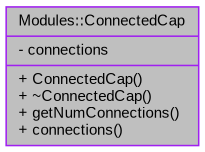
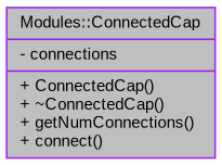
  digraph {
    fontname="Liberation Sans"
-   n1 [color=purple fillcolor=grey75 fontcolor=black fontname="Liberation Sans" fontsize=10 height=0.2 label="{Modules::ConnectedCap\n|- connections\l|+ ConnectedCap()\l+ ~ConnectedCap()\l+ getNumConnections()\l+ connections()\l}" shape=record style=filled width=0.4]
+   n1 [color=purple fillcolor=grey75 fontcolor=black fontname="Liberation Sans" fontsize=10 height=0.2 label="{Modules::ConnectedCap\n|- connections\l|+ ConnectedCap()\l+ ~ConnectedCap()\l+ getNumConnections()\l+ connect()\l}" shape=record style=filled width=0.4]
  }
